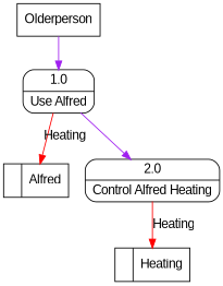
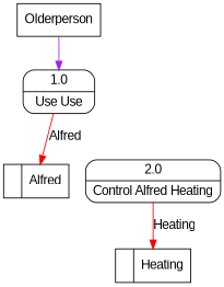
  digraph {
    fontname="Liberation Sans"
    node [fontname="Liberation Sans" shape=record]
    edge [color=purple fontname="Liberation Sans"]
    n1 [label="<f0>  |<f1> Alfred "]
    n2 [label="<f0>  |<f1> Heating "]
    n3 [label=Olderperson shape=box]
-   n4 [label="{<f0> 1.0|<f1> Use Alfred }" shape=Mrecord]
+   n4 [label="{<f0> 1.0|<f1> Use Use }" shape=Mrecord]
    n5 [label="{<f0> 2.0|<f1> Control Alfred Heating }" shape=Mrecord]
    n3 -> n4
-   n4 -> n1 [color=red label=Heating]
-   n4 -> n5
+   n4 -> n1 [color=red label=Alfred]
    n5 -> n2 [color=red label=Heating]
  }
